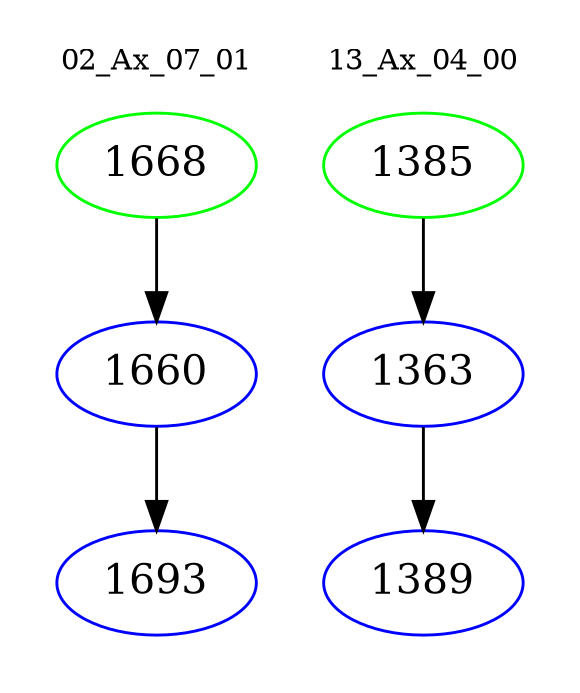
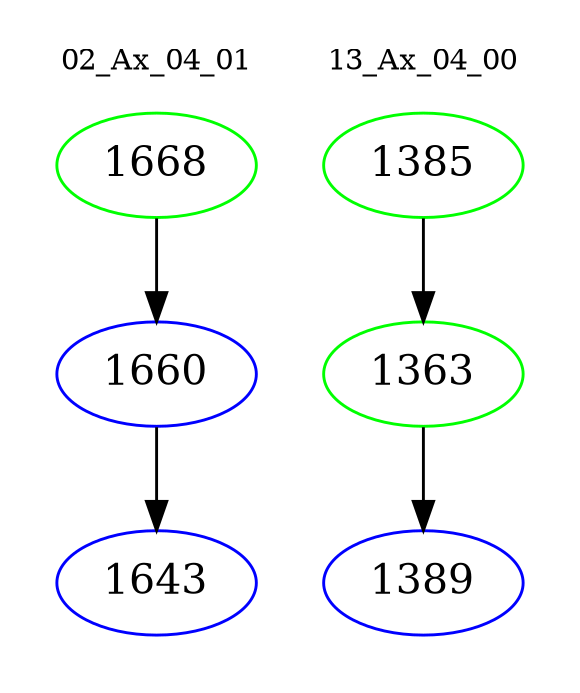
  digraph {
    node [color=green]
    edge [color=black]
    n1 [label=1668]
    n2 [color=blue label=1660]
-   n3 [color=blue label=1693]
+   n3 [color=blue label=1643]
    n4 [label=1385]
-   n5 [color=blue label=1363]
+   n5 [label=1363]
    n6 [color=blue label=1389]
    subgraph cluster_1 {
      color=white
      fontsize=10
-     label="02_Ax_07_01"
+     label="02_Ax_04_01"
      n1
      n2
      n3
    }
    subgraph cluster_2 {
      color=white
      fontsize=10
      label="13_Ax_04_00"
      n4
      n5
      n6
    }
    n1 -> n2
    n2 -> n3
    n4 -> n5
    n5 -> n6
  }
